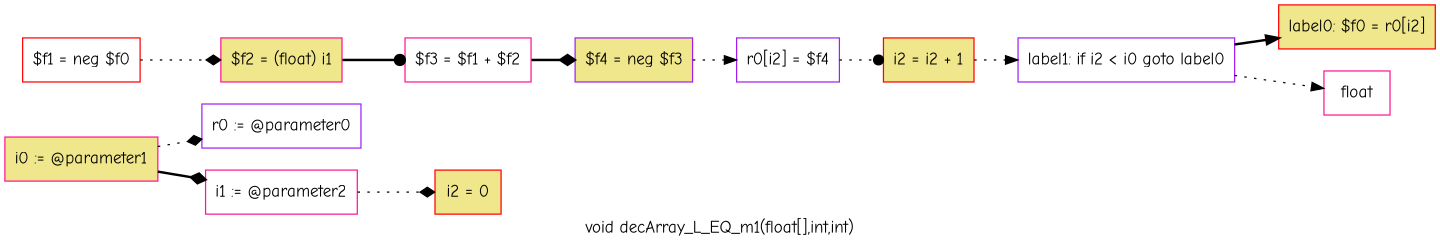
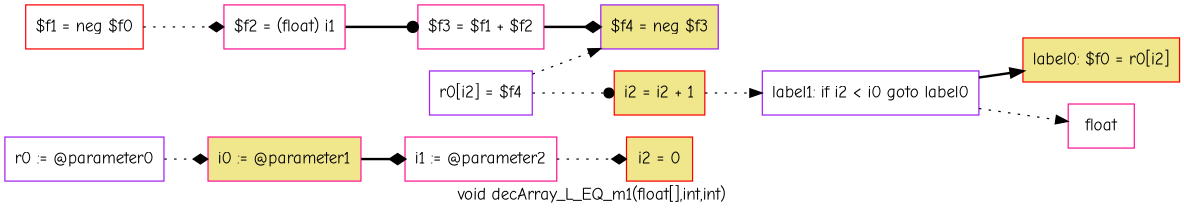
  digraph {
    fontname="Comic Neue"
    label="void decArray_L_EQ_m1(float[],int,int)"
    rankdir=LR
    node [color=deeppink fillcolor=white fontname="Comic Neue" shape=box style=filled]
    edge [arrowhead=diamond fontname="Comic Neue" style=dotted]
    n1 [color=purple label="r0 := @parameter0"]
    n2 [fillcolor=khaki label="i0 := @parameter1"]
    n3 [label="i1 := @parameter2"]
    n4 [color=red fillcolor=khaki label="i2 = 0"]
    n5 [color=purple label="label1: if i2 < i0 goto label0"]
    n6 [color=red fillcolor=khaki label="label0: $f0 = r0[i2]"]
    n7 [label=float]
    n8 [color=red label="$f1 = neg $f0"]
-   n9 [fillcolor=khaki label="$f2 = (float) i1"]
+   n9 [label="$f2 = (float) i1"]
    n10 [label="$f3 = $f1 + $f2"]
    n11 [color=purple fillcolor=khaki label="$f4 = neg $f3"]
    n12 [color=purple label="r0[i2] = $f4"]
    n13 [color=red fillcolor=khaki label="i2 = i2 + 1"]
-   n2 -> n1
+   n1 -> n2
    n2 -> n3 [style=bold]
    n3 -> n4
    n5 -> n6 [arrowhead=normal style=bold]
    n5 -> n7 [arrowhead=normal]
    n8 -> n9
    n9 -> n10 [arrowhead=dot style=bold]
    n10 -> n11 [style=bold]
-   n11 -> n12 [arrowhead=normal]
+   n12 -> n11 [arrowhead=normal]
    n12 -> n13 [arrowhead=dot]
    n13 -> n5 [arrowhead=normal]
  }
